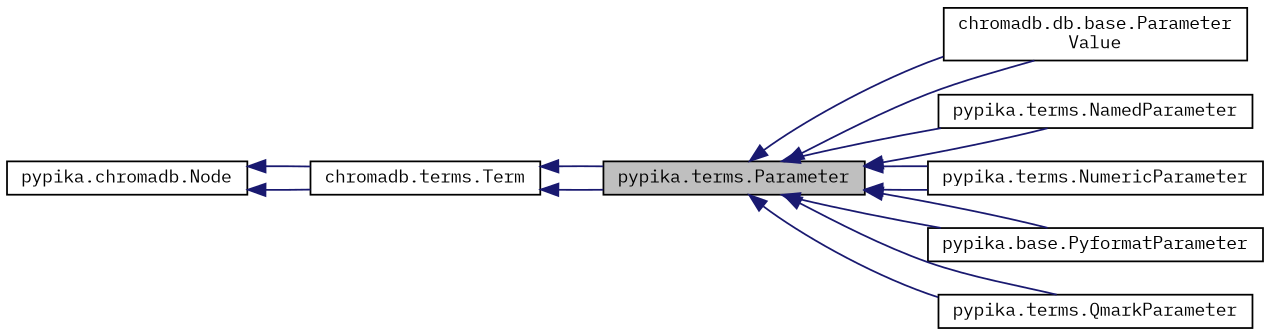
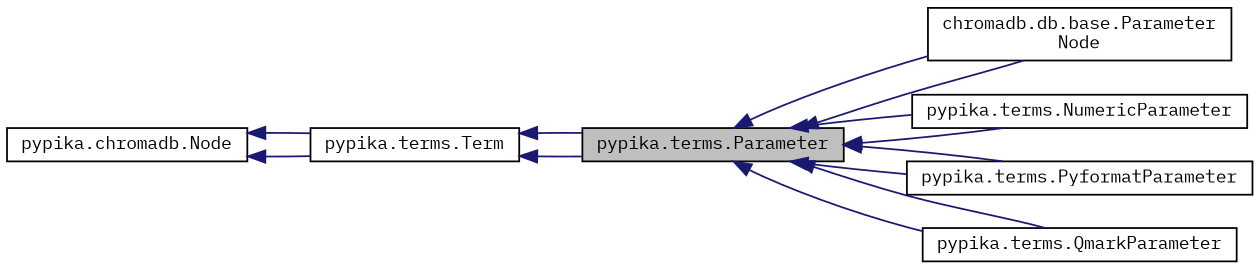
  digraph {
    fontname="IBM Plex Mono"
    rankdir=LR
    node [color=black fillcolor=white fontname="IBM Plex Mono" fontsize=10 shape=record style=filled]
    edge [color=midnightblue dir=back fontname="IBM Plex Mono" fontsize=10 labelfontname=Helvetica labelfontsize=10 style=solid]
    n1 [fillcolor=grey75 fontcolor=black height=0.2 label="pypika.terms.Parameter" width=0.4]
-   n2 [height=0.2 label="chromadb.db.base.Parameter\lValue" width=0.4]
-   n3 [height=0.2 label="pypika.terms.NamedParameter" width=0.4]
+   n2 [height=0.2 label="chromadb.db.base.Parameter\lNode" width=0.4]
    n4 [height=0.2 label="pypika.terms.NumericParameter" width=0.4]
-   n5 [height=0.2 label="pypika.base.PyformatParameter" width=0.4]
+   n5 [height=0.2 label="pypika.terms.PyformatParameter" width=0.4]
    n6 [height=0.2 label="pypika.terms.QmarkParameter" width=0.4]
-   n7 [height=0.2 label="chromadb.terms.Term" width=0.4]
+   n7 [height=0.2 label="pypika.terms.Term" width=0.4]
    n8 [height=0.2 label="pypika.chromadb.Node" width=0.4]
    n1 -> n2
    n1 -> n2
-   n1 -> n3
-   n1 -> n3
    n1 -> n4
    n1 -> n4
    n1 -> n5
    n1 -> n5
    n1 -> n6
    n1 -> n6
    n7 -> n1
    n7 -> n1
    n8 -> n7
    n8 -> n7
  }
